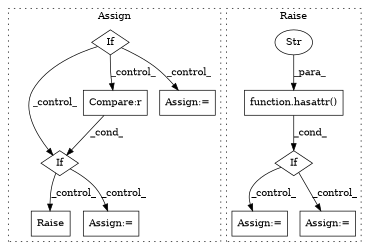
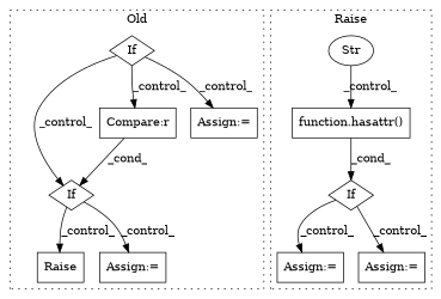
  digraph {
    node [a=68 l=3 s=1101 shape=box]
    n1 [a=91 l=6 label=Raise s=1191]
    n2 [a=96 l=0 label=If shape=diamond]
    n3 [a=40 l=24 label="Compare:r"]
    n4 [a=96 l=0 label=If s=995 shape=diamond]
    n5 [label="Assign:=" s=1043]
    n6 [label="Assign:=" s=1149]
    n7 [a=75 l="8,1" label="function.hasattr()" s="2264,2301"]
    n8 [label="Assign:=" s=2342]
    n9 [a=66 l=23 label=Str s=2278 shape=ellipse]
    n10 [a=96 label=If s=2261 shape=diamond]
    n11 [label="Assign:=" s=2424]
    subgraph cluster_1 {
-     label=Assign
+     label=Old
      style=dotted
      n1
      n2
      n3
      n4
      n5
      n6
    }
    subgraph cluster_2 {
      label=Raise
      style=dotted
      n7
      n8
      n9
      n10
      n11
    }
    n2 -> n1 [label=_control_]
    n2 -> n6 [label=_control_]
    n3 -> n2 [label=_cond_]
    n4 -> n2 [label=_control_]
    n4 -> n3 [label=_control_]
    n4 -> n5 [label=_control_]
    n7 -> n10 [label=_cond_]
-   n9 -> n7 [label=_para_]
+   n9 -> n7 [label=_control_]
    n10 -> n8 [label=_control_]
    n10 -> n11 [label=_control_]
  }
